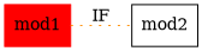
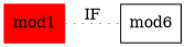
  graph {
    rankdir=LR
    node [shape=rectangle]
    mod1 [color=red style=filled]
-   mod2
+   mod2 [label=mod6]
    mod1 -- mod2 [label=IF color=darkorange style=dotted]
  }
